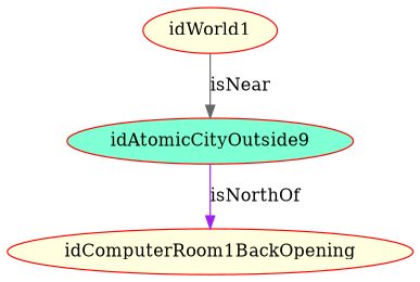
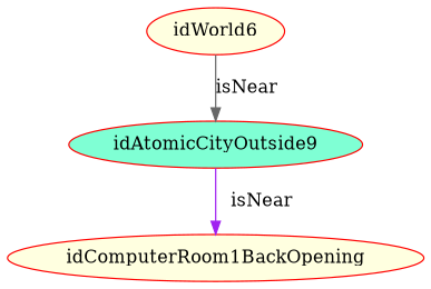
  strict digraph {
    node [color=red fillcolor=lightyellow style=filled]
    edge [edge_type=relationship]
-   idWorld1 [node_type=entity_node root=root]
+   idWorld1 [node_type=entity_node root=root label=idWorld6]
    n2 [fillcolor=aquamarine label=idAtomicCityOutside9]
    idComputerRoom1BackOpening
    idWorld1 -> n2 [color=gray40 label=isNear]
-   n2 -> idComputerRoom1BackOpening [color=purple label=isNorthOf]
+   n2 -> idComputerRoom1BackOpening [color=purple label=isNear]
  }
